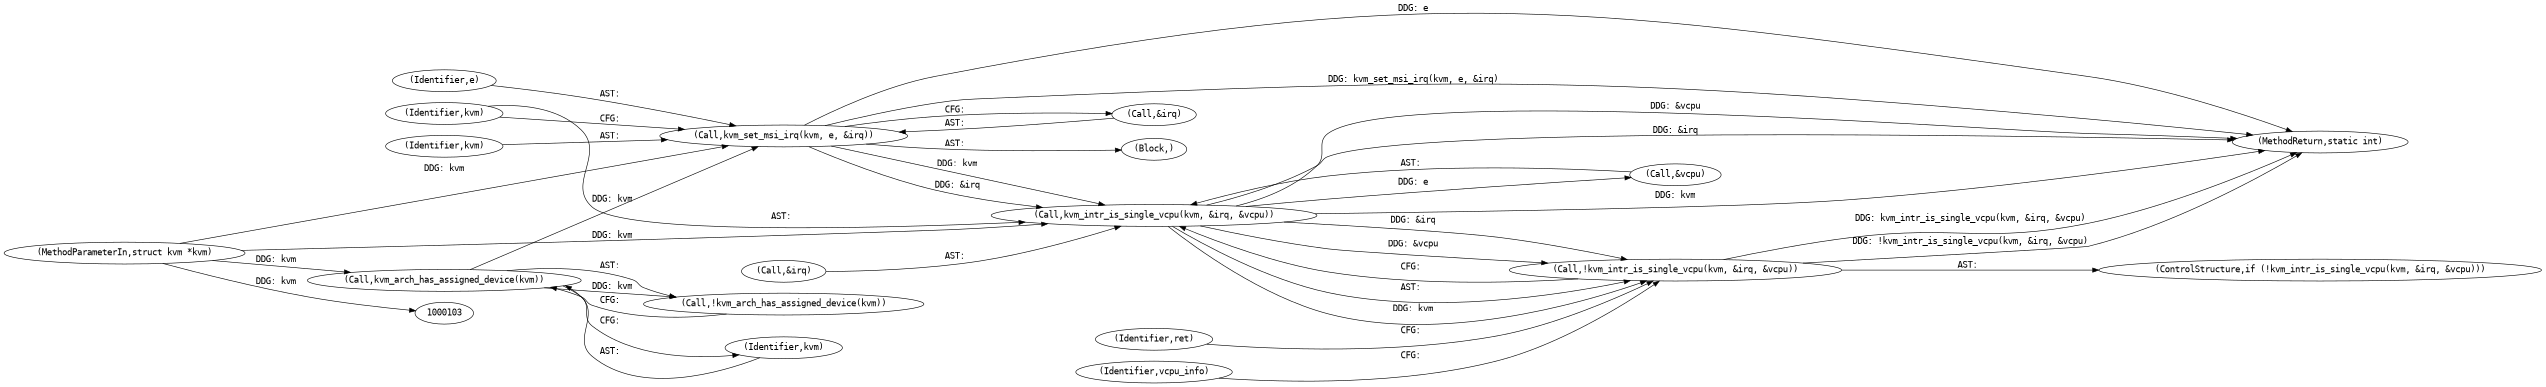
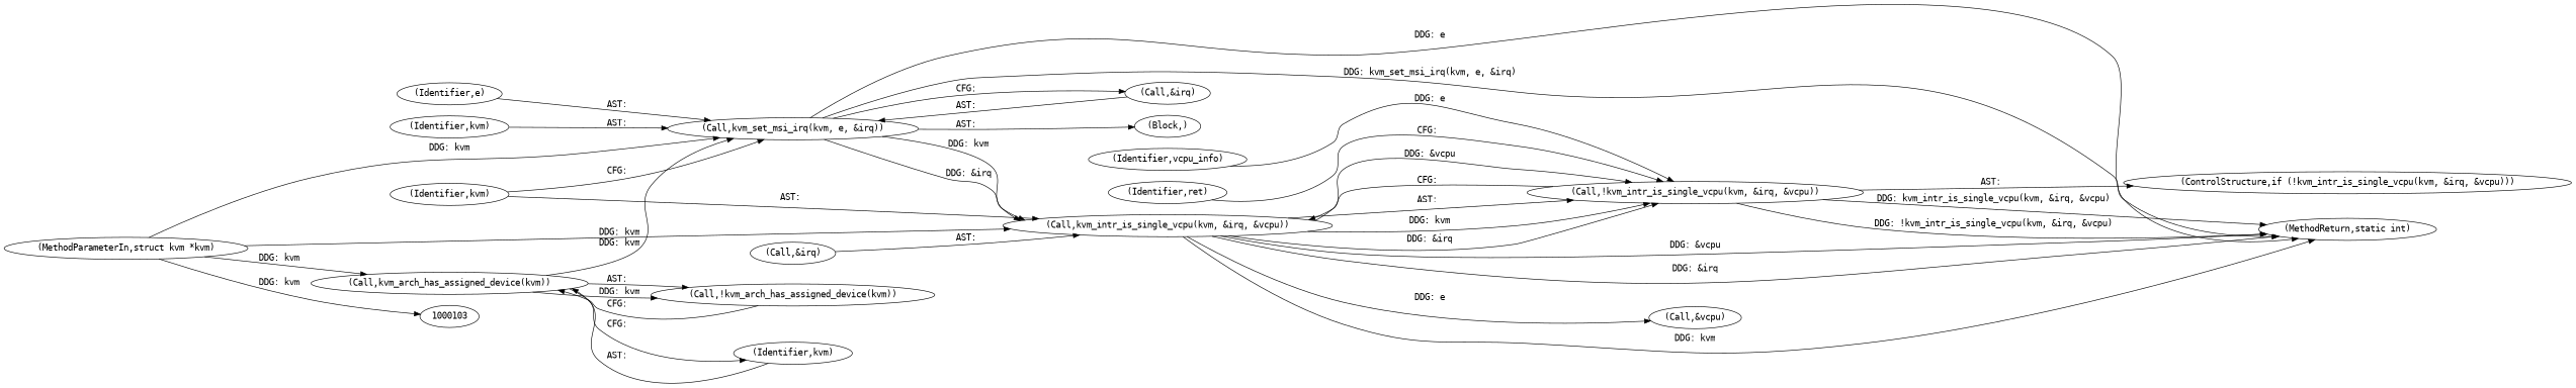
  digraph {
    fontname="DejaVu Sans Mono"
    rankdir=LR
    node [fontname="DejaVu Sans Mono"]
    edge [fontname="DejaVu Sans Mono"]
    n1 [label="(Call,kvm_intr_is_single_vcpu(kvm, &irq, &vcpu))"]
    n2 [label="(Call,!kvm_intr_is_single_vcpu(kvm, &irq, &vcpu))"]
    n3 [label="(Call,&vcpu)"]
    n4 [label="(MethodReturn,static int)"]
    n5 [label="(ControlStructure,if (!kvm_intr_is_single_vcpu(kvm, &irq, &vcpu)))"]
    n6 [label="(Call,kvm_set_msi_irq(kvm, e, &irq))"]
    n7 [label="(Block,)"]
    n8 [label="(Call,&irq)"]
    n9 [label="(Call,kvm_arch_has_assigned_device(kvm))"]
    n10 [label="(Call,!kvm_arch_has_assigned_device(kvm))"]
    n11 [label="(Identifier,kvm)"]
    n12 [label="(MethodParameterIn,struct kvm *kvm)"]
    1000103
    n14 [label="(Call,&irq)"]
    n15 [label="(Identifier,e)"]
    n16 [label="(Identifier,kvm)"]
    n17 [label="(Identifier,ret)"]
    n18 [label="(Identifier,vcpu_info)"]
    n19 [label="(Identifier,kvm)"]
    n1 -> n2 [label="AST: "]
    n1 -> n2 [label="DDG: kvm"]
    n1 -> n2 [label="DDG: &irq"]
    n1 -> n2 [label="DDG: &vcpu"]
    n1 -> n3 [label="DDG: e"]
    n1 -> n4 [label="DDG: &vcpu"]
    n1 -> n4 [label="DDG: &irq"]
    n1 -> n4 [label="DDG: kvm"]
    n2 -> n1 [label="CFG: "]
    n2 -> n4 [label="DDG: !kvm_intr_is_single_vcpu(kvm, &irq, &vcpu)"]
    n2 -> n4 [label="DDG: kvm_intr_is_single_vcpu(kvm, &irq, &vcpu)"]
    n2 -> n5 [label="AST: "]
-   n3 -> n1 [label="AST: "]
    n6 -> n1 [label="DDG: kvm"]
    n6 -> n1 [label="DDG: &irq"]
    n6 -> n4 [label="DDG: e"]
    n6 -> n4 [label="DDG: kvm_set_msi_irq(kvm, e, &irq)"]
    n6 -> n7 [label="AST: "]
    n6 -> n8 [label="CFG: "]
    n8 -> n6 [label="AST: "]
    n9 -> n6 [label="DDG: kvm"]
    n9 -> n10 [label="AST: "]
    n9 -> n10 [label="DDG: kvm"]
    n9 -> n11 [label="CFG: "]
    n10 -> n9 [label="CFG: "]
    n11 -> n9 [label="AST: "]
    n12 -> n1 [label="DDG: kvm"]
    n12 -> n6 [label="DDG: kvm"]
    n12 -> n9 [label="DDG: kvm"]
    n12 -> 1000103 [label="DDG: kvm"]
    n14 -> n1 [label="AST: "]
    n15 -> n6 [label="AST: "]
    n16 -> n1 [label="AST: "]
    n16 -> n6 [label="CFG: "]
    n17 -> n2 [label="CFG: "]
-   n18 -> n2 [label="CFG: "]
+   n18 -> n2 [label="DDG: e"]
    n19 -> n6 [label="AST: "]
  }
